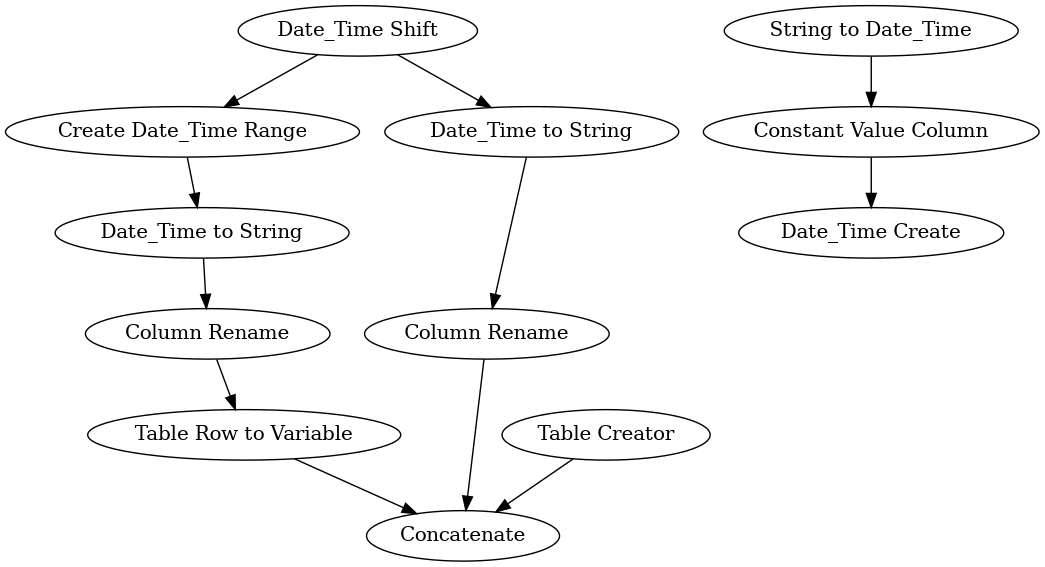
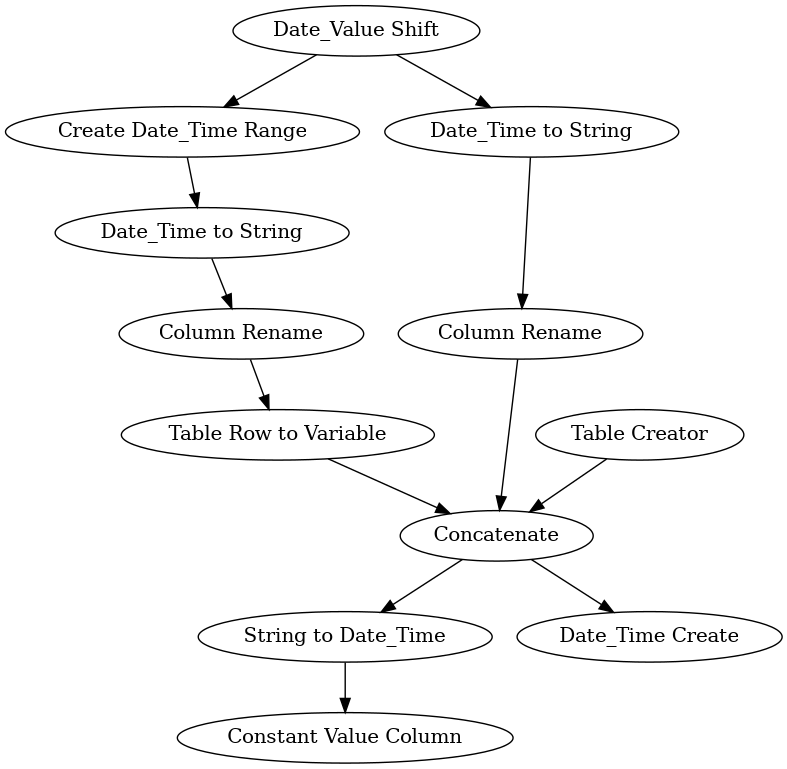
  digraph {
    rankdir=TB
    n1 [label="Create Date_Time Range"]
    n2 [label="Date_Time to String"]
    n3 [label="Column Rename"]
-   n4 [label="Date_Time Shift"]
+   n4 [label="Date_Value Shift"]
    n5 [label="Date_Time to String"]
    n6 [label="Table Row to Variable"]
    n7 [label=Concatenate]
    n8 [label="String to Date_Time"]
    n9 [label="Constant Value Column"]
    n10 [label="Date_Time Create"]
    n11 [label="Column Rename"]
    n12 [label="Table Creator"]
    n1 -> n2
    n2 -> n3
    n3 -> n6
    n4 -> n1
    n4 -> n5
    n5 -> n11
    n6 -> n7
+   n7 -> n8
    n8 -> n9
-   n9 -> n10
+   n7 -> n10
    n11 -> n7
    n12 -> n7
  }
